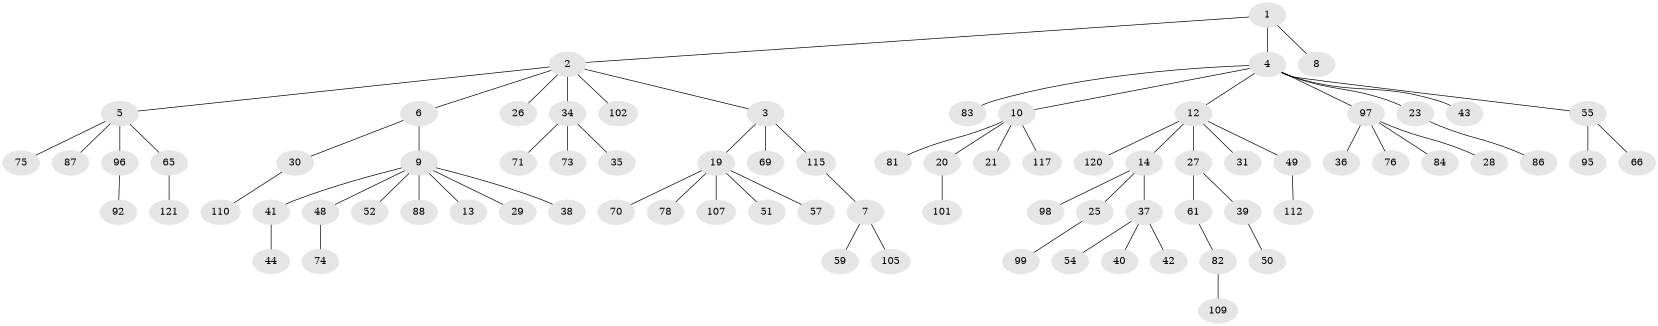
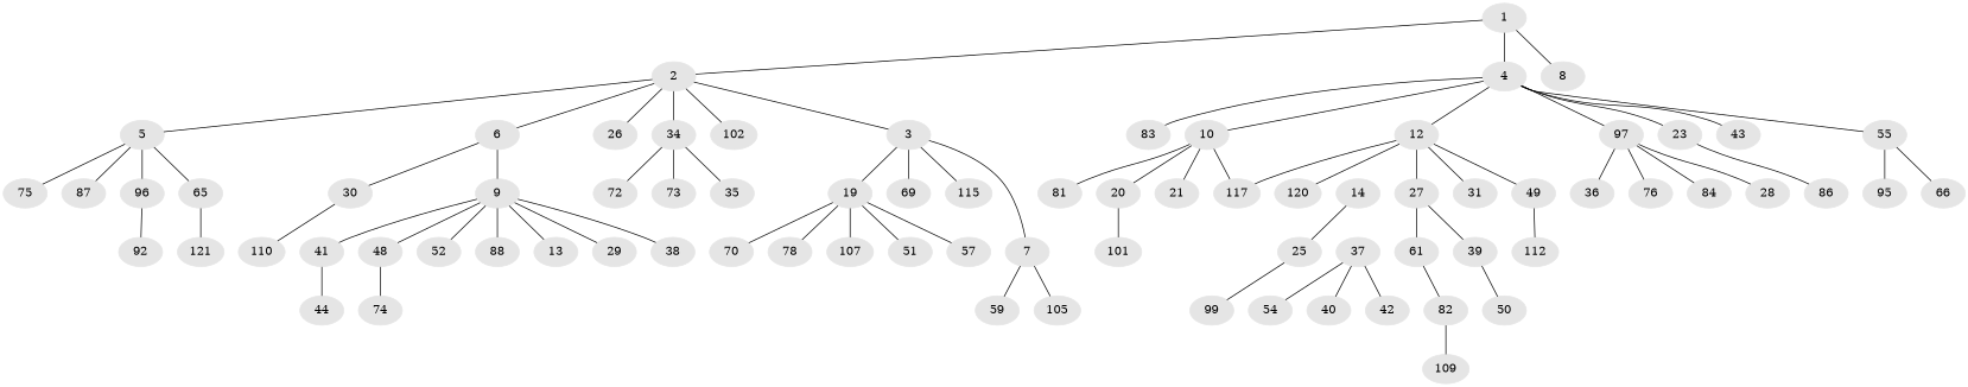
  graph {
    fontname="DejaVu Serif"
    node [color=gray90 fontname="DejaVu Serif" style=filled]
    edge [fontname="DejaVu Serif"]
    1 [super="+71"]
    2 [super="+11"]
    4 [super="+67"]
    8 [super="+106"]
    3 [super="+53"]
    5 [super="+22"]
    6 [super="+111"]
    26
    34 [super="+58"]
    102
    10 [super="+108"]
    12 [super="+18"]
    n13 [label=97 super="+24"]
    23 [super="+68"]
    43
    n16 [label=55 super="+77"]
    83 [super="+90"]
    7 [super="+91"]
    19 [super="+33"]
    69 [super="+79"]
    115
    65
    75 [super="+103"]
    87
    96
    9 [super="+16"]
    30 [super="+81"]
    35
-   72 [super="+104" label=71]
+   72 [super="+104"]
    73 [super="+100"]
    59 [super="+63"]
    105
    51 [super="+64"]
    57
    70 [super="+122"]
    78
    107
    20 [super="+32"]
    21
    n40 [label=81]
    117
    14 [super="+15"]
    27 [super="+47"]
    31
    49 [super="+60"]
    120
    28
    36
    76
    84 [super="+113"]
    86
    n52 [label=66]
    95
    121
    92
    13 [super="+62"]
    29 [super="+85"]
    38
    41
    48 [super="+66"]
    52
    88
    110
    44
    74 [super="+97"]
    101
    25 [super="+55"]
    37 [super="+40"]
-   98
    39
    61
    112
    99
    42 [super="+119"]
    54 [super="+56"]
    n76 [label=40]
    50 [super="+118"]
    82
    109 [super="+123"]
    1 -- 2
    1 -- 4
    1 -- 8
    2 -- 3
    2 -- 5
    2 -- 6
    2 -- 26
    2 -- 34
    2 -- 102
    4 -- 10
    4 -- 12
    4 -- n13
    4 -- 23
    4 -- 43
    4 -- n16
    4 -- 83
-   115 -- 7
+   3 -- 7
    3 -- 19
    3 -- 69
    3 -- 115
    5 -- 65
    5 -- 75
    5 -- 87
    5 -- 96
    6 -- 9
    6 -- 30
    34 -- 35
    34 -- 72
    34 -- 73
    10 -- 20
    10 -- 21
    10 -- n40
    10 -- 117
-   12 -- 14
+   12 -- 117
    12 -- 27
    12 -- 31
    12 -- 49
    12 -- 120
    n13 -- 28
    n13 -- 36
    n13 -- 76
    n13 -- 84
    23 -- 86
    n16 -- n52
    n16 -- 95
    7 -- 59
    7 -- 105
    19 -- 51
    19 -- 57
    19 -- 70
    19 -- 78
    19 -- 107
    65 -- 121
    96 -- 92
    9 -- 13
    9 -- 29
    9 -- 38
    9 -- 41
    9 -- 48
    9 -- 52
    9 -- 88
    30 -- 110
    20 -- 101
    14 -- 25
-   14 -- 37
-   14 -- 98
    27 -- 39
    27 -- 61
    49 -- 112
    41 -- 44
    48 -- 74
    25 -- 99
    37 -- 42
    37 -- 54
    37 -- n76
    39 -- 50
    61 -- 82
    82 -- 109
  }
